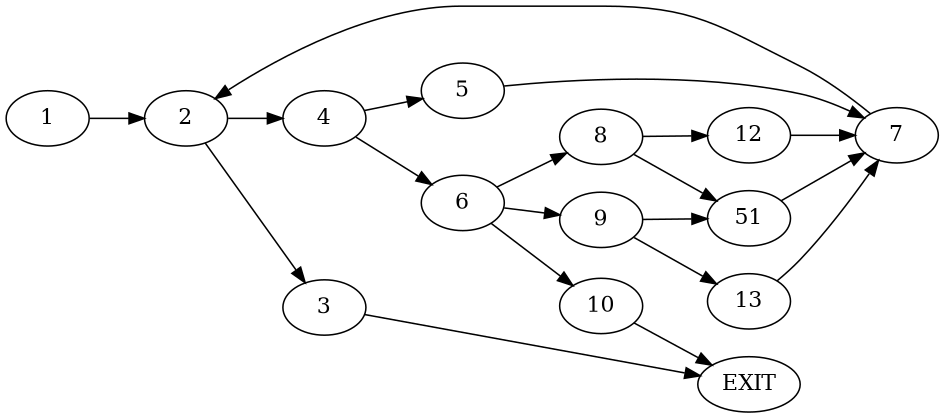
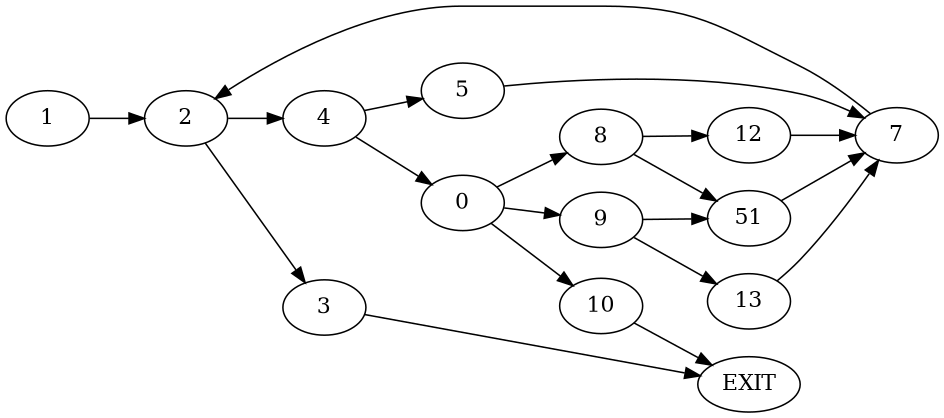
  digraph {
    rankdir=LR
    1
    2
    n3 [label=EXIT]
    3
    4
    5
-   6
+   6 [label=0]
    7
    8
    9
    10
    n12 [label=51]
    12
    13
    1 -> 2
    2 -> 3
    2 -> 4
    3 -> n3
    4 -> 5
    4 -> 6
    5 -> 7
    6 -> 8
    6 -> 9
    6 -> 10
    7 -> 2
    8 -> n12
    8 -> 12
    9 -> n12
    9 -> 13
    10 -> n3
    n12 -> 7
    12 -> 7
    13 -> 7
  }
